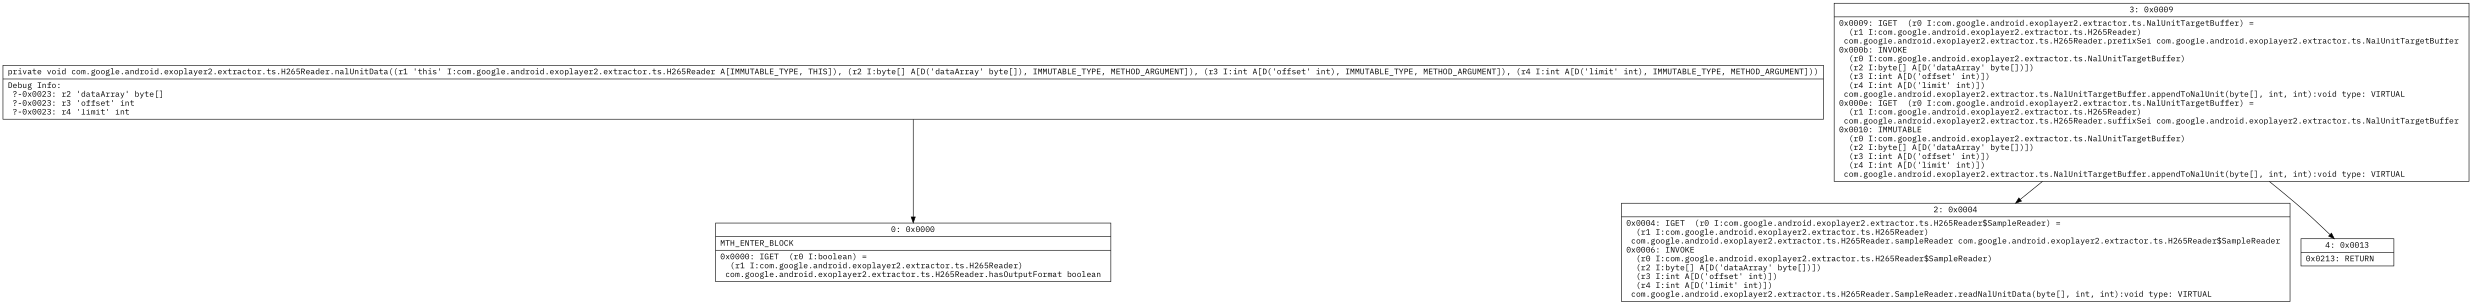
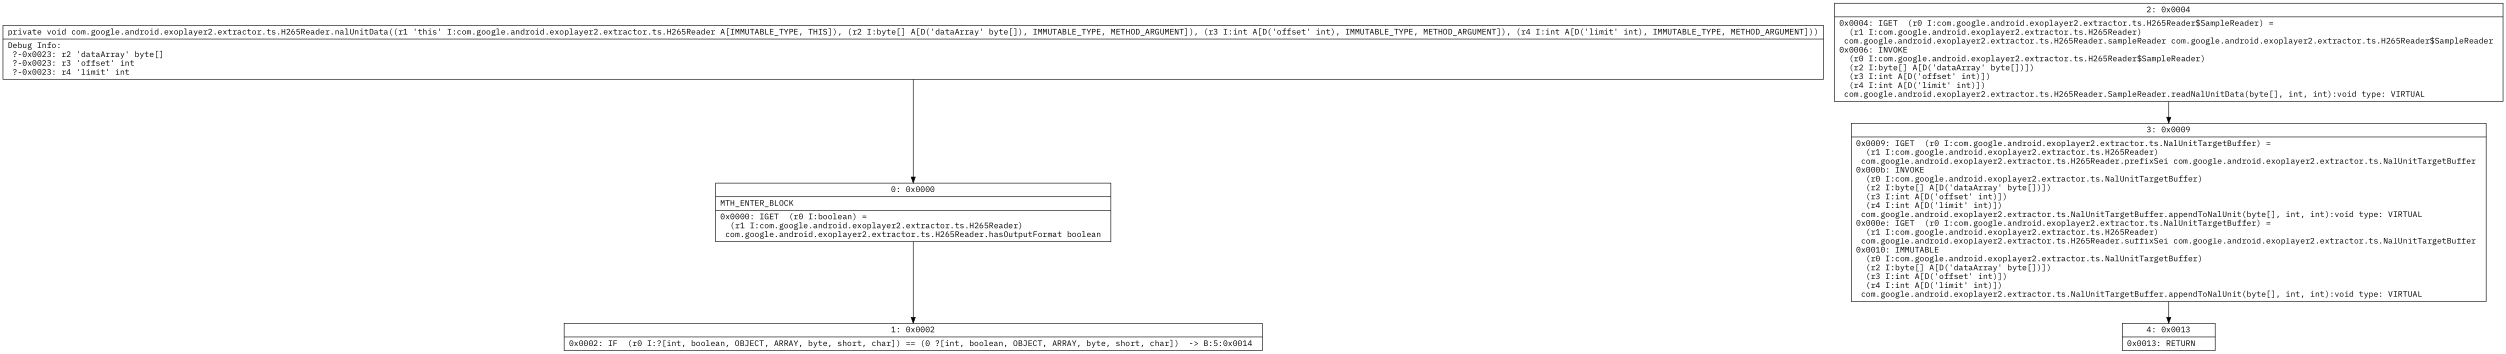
  digraph {
    fontname="IBM Plex Mono"
    node [fontname="IBM Plex Mono" shape=record]
    edge [fontname="IBM Plex Mono"]
    n1 [label="{0\:\ 0x0000|MTH_ENTER_BLOCK\l|0x0000: IGET  (r0 I:boolean) = \l  (r1 I:com.google.android.exoplayer2.extractor.ts.H265Reader)\l com.google.android.exoplayer2.extractor.ts.H265Reader.hasOutputFormat boolean \l}"]
+   n2 [label="{1\:\ 0x0002|0x0002: IF  (r0 I:?[int, boolean, OBJECT, ARRAY, byte, short, char]) == (0 ?[int, boolean, OBJECT, ARRAY, byte, short, char])  \-\> B:5:0x0014 \l}"]
    n3 [label="{2\:\ 0x0004|0x0004: IGET  (r0 I:com.google.android.exoplayer2.extractor.ts.H265Reader$SampleReader) = \l  (r1 I:com.google.android.exoplayer2.extractor.ts.H265Reader)\l com.google.android.exoplayer2.extractor.ts.H265Reader.sampleReader com.google.android.exoplayer2.extractor.ts.H265Reader$SampleReader \l0x0006: INVOKE  \l  (r0 I:com.google.android.exoplayer2.extractor.ts.H265Reader$SampleReader)\l  (r2 I:byte[] A[D('dataArray' byte[])])\l  (r3 I:int A[D('offset' int)])\l  (r4 I:int A[D('limit' int)])\l com.google.android.exoplayer2.extractor.ts.H265Reader.SampleReader.readNalUnitData(byte[], int, int):void type: VIRTUAL \l}"]
    n4 [label="{3\:\ 0x0009|0x0009: IGET  (r0 I:com.google.android.exoplayer2.extractor.ts.NalUnitTargetBuffer) = \l  (r1 I:com.google.android.exoplayer2.extractor.ts.H265Reader)\l com.google.android.exoplayer2.extractor.ts.H265Reader.prefixSei com.google.android.exoplayer2.extractor.ts.NalUnitTargetBuffer \l0x000b: INVOKE  \l  (r0 I:com.google.android.exoplayer2.extractor.ts.NalUnitTargetBuffer)\l  (r2 I:byte[] A[D('dataArray' byte[])])\l  (r3 I:int A[D('offset' int)])\l  (r4 I:int A[D('limit' int)])\l com.google.android.exoplayer2.extractor.ts.NalUnitTargetBuffer.appendToNalUnit(byte[], int, int):void type: VIRTUAL \l0x000e: IGET  (r0 I:com.google.android.exoplayer2.extractor.ts.NalUnitTargetBuffer) = \l  (r1 I:com.google.android.exoplayer2.extractor.ts.H265Reader)\l com.google.android.exoplayer2.extractor.ts.H265Reader.suffixSei com.google.android.exoplayer2.extractor.ts.NalUnitTargetBuffer \l0x0010: IMMUTABLE  \l  (r0 I:com.google.android.exoplayer2.extractor.ts.NalUnitTargetBuffer)\l  (r2 I:byte[] A[D('dataArray' byte[])])\l  (r3 I:int A[D('offset' int)])\l  (r4 I:int A[D('limit' int)])\l com.google.android.exoplayer2.extractor.ts.NalUnitTargetBuffer.appendToNalUnit(byte[], int, int):void type: VIRTUAL \l}"]
-   n5 [label="{4\:\ 0x0013|0x0213: RETURN   \l}"]
+   n5 [label="{4\:\ 0x0013|0x0013: RETURN   \l}"]
    n6 [label="{private void com.google.android.exoplayer2.extractor.ts.H265Reader.nalUnitData((r1 'this' I:com.google.android.exoplayer2.extractor.ts.H265Reader A[IMMUTABLE_TYPE, THIS]), (r2 I:byte[] A[D('dataArray' byte[]), IMMUTABLE_TYPE, METHOD_ARGUMENT]), (r3 I:int A[D('offset' int), IMMUTABLE_TYPE, METHOD_ARGUMENT]), (r4 I:int A[D('limit' int), IMMUTABLE_TYPE, METHOD_ARGUMENT]))  | Debug Info:\l  ?\-0x0023: r2 'dataArray' byte[]\l  ?\-0x0023: r3 'offset' int\l  ?\-0x0023: r4 'limit' int\l}"]
-   n4 -> n3
+   n1 -> n2
+   n3 -> n4
    n4 -> n5
    n6 -> n1
  }
